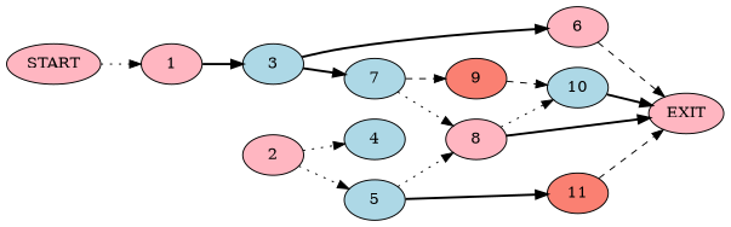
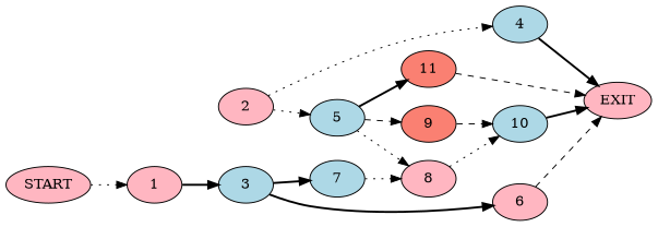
  digraph {
    rankdir=LR
    node [fillcolor=lightpink style=filled]
    edge [style=dotted]
    n1 [label=START]
    1
    3 [fillcolor=lightblue]
    n4 [label=EXIT]
    4 [fillcolor=lightblue]
    2
    5 [fillcolor=lightblue]
    6
    7 [fillcolor=lightblue]
    11 [fillcolor=salmon]
    8
    9 [fillcolor=salmon]
    10 [fillcolor=lightblue]
    n1 -> 1
    1 -> 3 [style=bold]
    3 -> 6 [style=bold]
    3 -> 7 [style=bold]
-   8 -> n4 [style=bold]
+   4 -> n4 [style=bold]
    2 -> 4
    2 -> 5
    5 -> 11 [style=bold]
    5 -> 8
    6 -> n4 [style=dashed]
    7 -> 8
-   7 -> 9 [style=dashed]
+   5 -> 9 [style=dashed]
    11 -> n4 [style=dashed]
    8 -> 10
    9 -> 10 [style=dashed]
    10 -> n4 [style=bold]
  }
